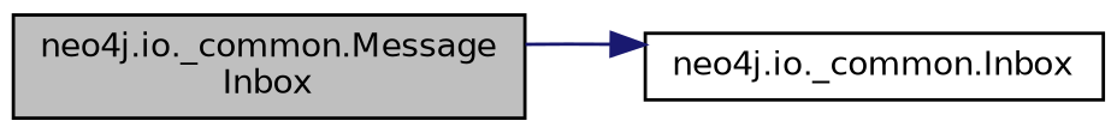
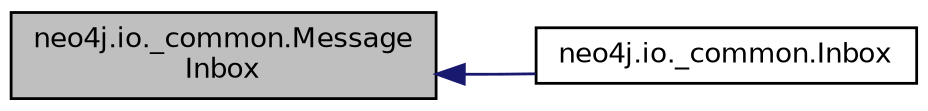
  digraph {
    rankdir=LR
    node [color=black fontname=Helvetica fontsize=10 shape=record style=filled]
    n1 [fillcolor=grey75 fontcolor=black height=0.2 label="neo4j.io._common.Message\lInbox" width=0.4]
    n2 [fillcolor=white height=0.2 label="neo4j.io._common.Inbox" width=0.4]
-   n2 -> n1 [color=midnightblue dir=back fontname=Helvetica fontsize=10 labelfontname=Helvetica labelfontsize=10 style=solid]
+   n1 -> n2 [color=midnightblue dir=back fontname=Helvetica fontsize=10 labelfontname=Helvetica labelfontsize=10 style=solid]
  }
